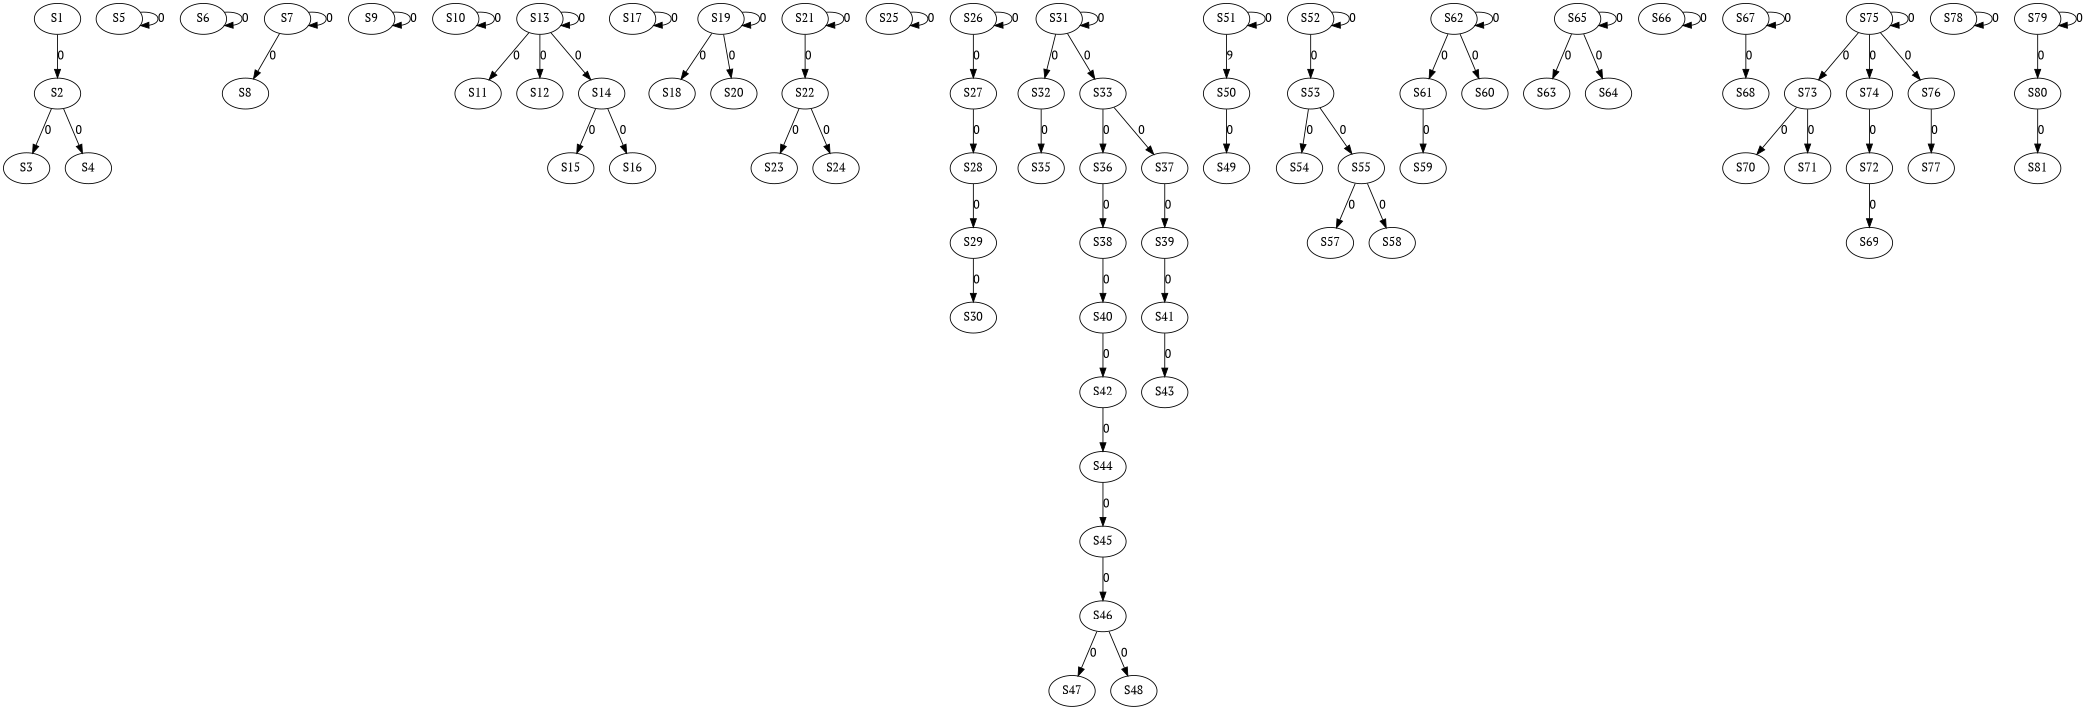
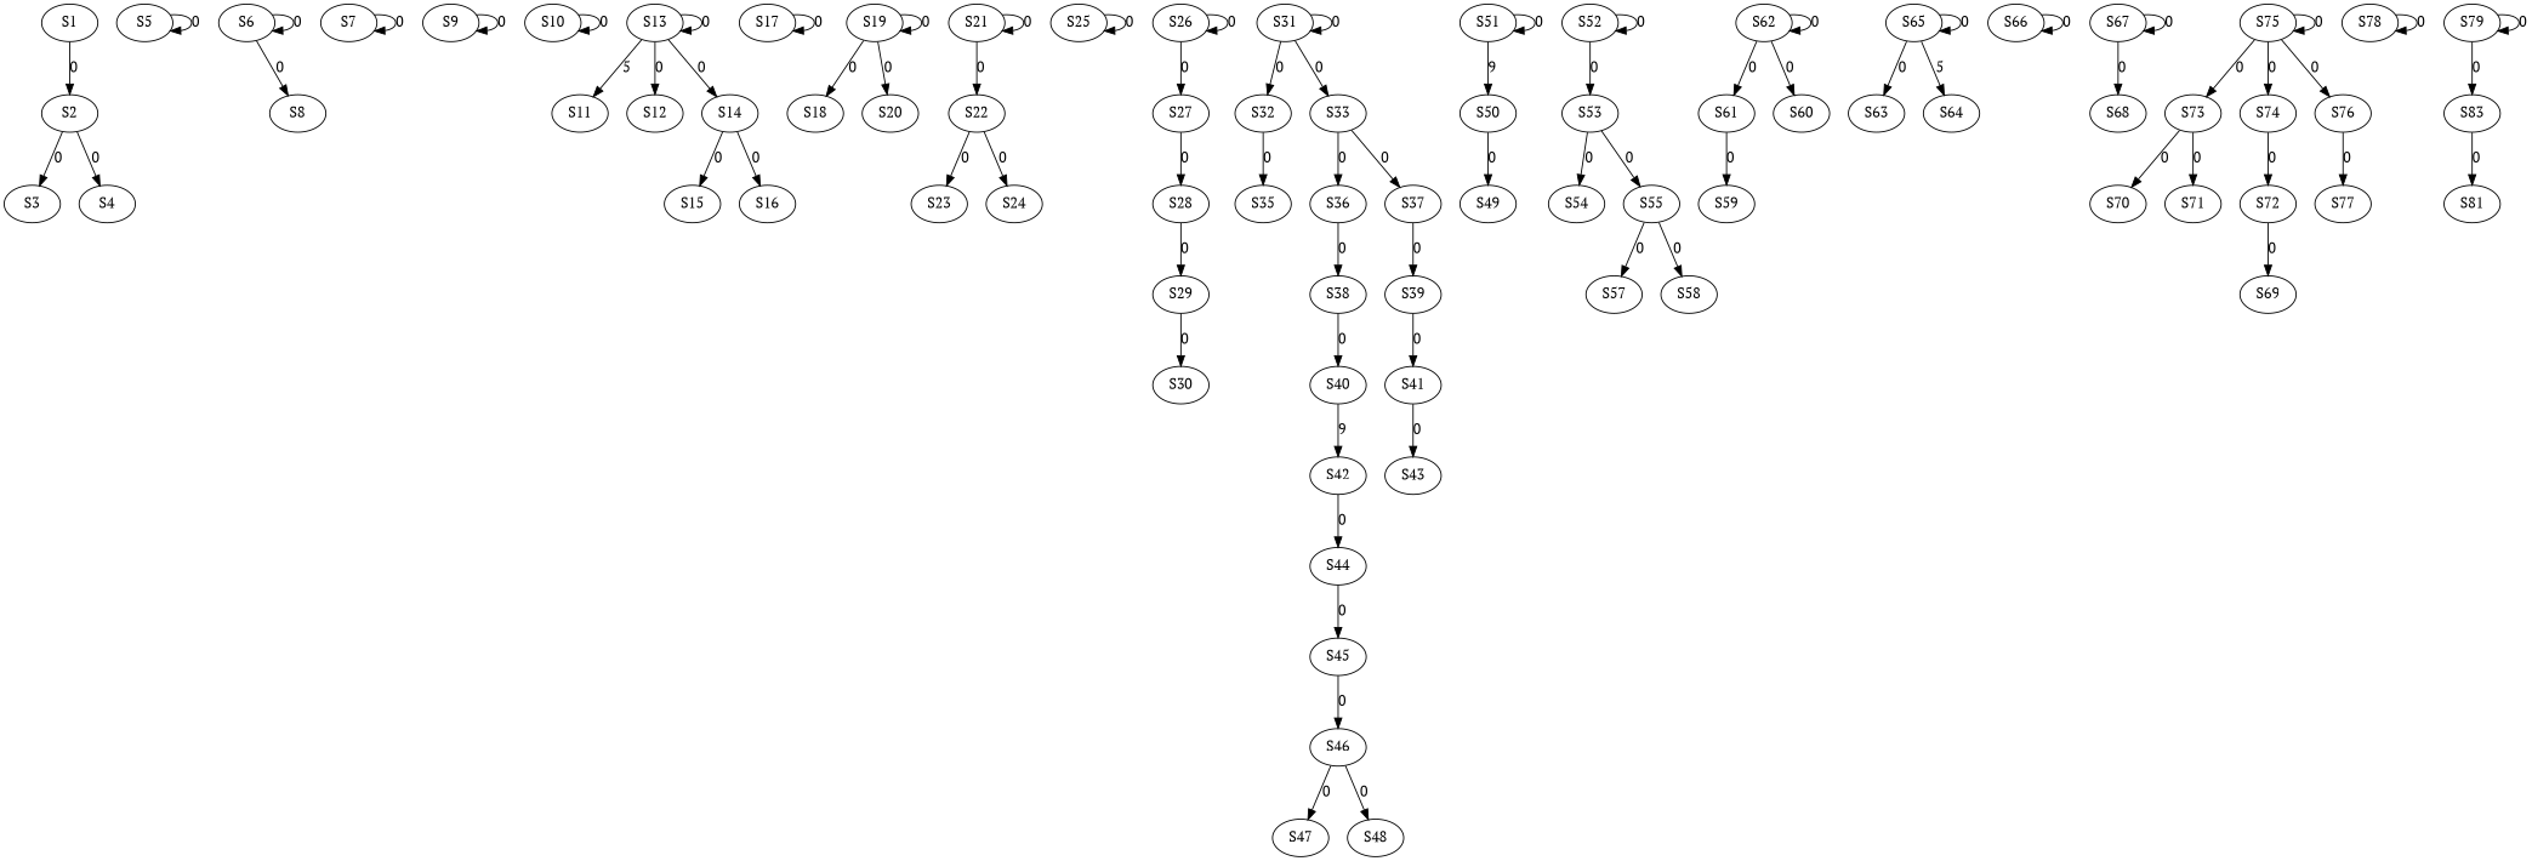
  strict digraph {
    fontname="PT Serif"
    node [fontname="PT Serif"]
    edge [fontname="PT Serif"]
    S1
    S2
    S3
    S4
    S5
    S6
    S7
    S8
    S9
    S10
    S13
    S11
    S12
    S14
    S15
    S16
    S17
    S19
    S18
    S20
    S21
    S22
    S23
    S24
    S25
    S26
    S27
    S28
    S29
    S30
    S31
    S32
    S33
    S35
    S36
    S37
    S38
    S39
    S40
    S41
    S42
    S43
    S44
    S45
    S46
    S47
    S48
    S50
    S49
    S51
    S52
    S53
    S54
    S55
    S57
    S58
    S61
    S59
    S62
    S60
    S65
    S63
    S64
    S66
    S67
    S68
    S72
    S69
    S73
    S70
    S71
    S74
    S75
    S76
    S77
    S78
    S79
-   S80
+   S80 [label=S83]
    S81
    S1 -> S2 [label=0]
    S2 -> S3 [label=0]
    S2 -> S4 [label=0]
    S5 -> S5 [label=0]
    S6 -> S6 [label=0]
    S7 -> S7 [label=0]
-   S7 -> S8 [label=0]
+   S6 -> S8 [label=0]
    S9 -> S9 [label=0]
    S10 -> S10 [label=0]
    S13 -> S13 [label=0]
-   S13 -> S11 [label=0]
+   S13 -> S11 [label=5]
    S13 -> S12 [label=0]
    S13 -> S14 [label=0]
    S14 -> S15 [label=0]
    S14 -> S16 [label=0]
    S17 -> S17 [label=0]
    S19 -> S19 [label=0]
    S19 -> S18 [label=0]
    S19 -> S20 [label=0]
    S21 -> S21 [label=0]
    S21 -> S22 [label=0]
    S22 -> S23 [label=0]
    S22 -> S24 [label=0]
    S25 -> S25 [label=0]
    S26 -> S26 [label=0]
    S26 -> S27 [label=0]
    S27 -> S28 [label=0]
    S28 -> S29 [label=0]
    S29 -> S30 [label=0]
    S31 -> S31 [label=0]
    S31 -> S32 [label=0]
    S31 -> S33 [label=0]
    S32 -> S35 [label=0]
    S33 -> S36 [label=0]
    S33 -> S37 [label=0]
    S36 -> S38 [label=0]
    S37 -> S39 [label=0]
    S38 -> S40 [label=0]
    S39 -> S41 [label=0]
-   S40 -> S42 [label=0]
+   S40 -> S42 [label=9]
    S41 -> S43 [label=0]
    S42 -> S44 [label=0]
    S44 -> S45 [label=0]
    S45 -> S46 [label=0]
    S46 -> S47 [label=0]
    S46 -> S48 [label=0]
    S50 -> S49 [label=0]
    S51 -> S50 [label=9]
    S51 -> S51 [label=0]
    S52 -> S52 [label=0]
    S52 -> S53 [label=0]
    S53 -> S54 [label=0]
    S53 -> S55 [label=0]
    S55 -> S57 [label=0]
    S55 -> S58 [label=0]
    S61 -> S59 [label=0]
    S62 -> S61 [label=0]
    S62 -> S62 [label=0]
    S62 -> S60 [label=0]
    S65 -> S65 [label=0]
    S65 -> S63 [label=0]
-   S65 -> S64 [label=0]
+   S65 -> S64 [label=5]
    S66 -> S66 [label=0]
    S67 -> S67 [label=0]
    S67 -> S68 [label=0]
    S72 -> S69 [label=0]
    S73 -> S70 [label=0]
    S73 -> S71 [label=0]
    S74 -> S72 [label=0]
    S75 -> S73 [label=0]
    S75 -> S74 [label=0]
    S75 -> S75 [label=0]
    S75 -> S76 [label=0]
    S76 -> S77 [label=0]
    S78 -> S78 [label=0]
    S79 -> S79 [label=0]
    S79 -> S80 [label=0]
    S80 -> S81 [label=0]
  }
